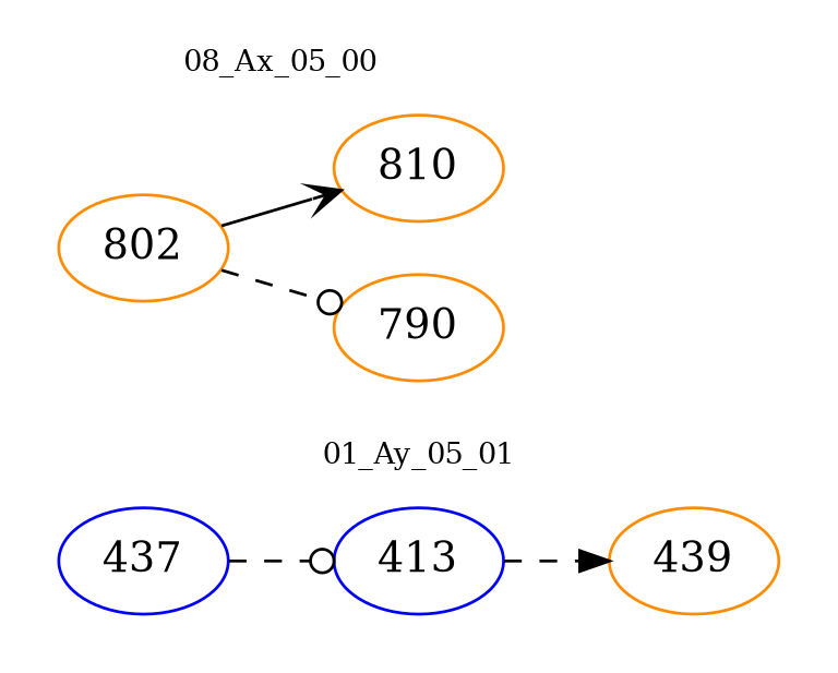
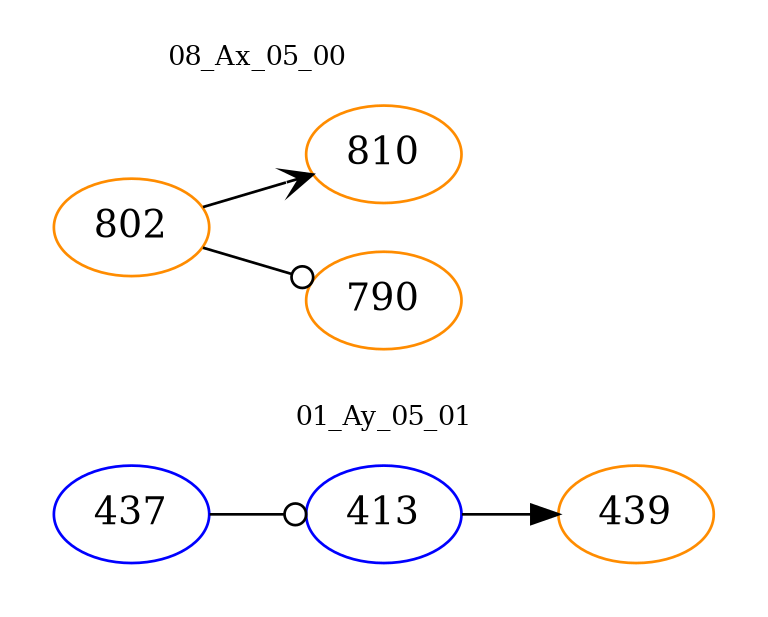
  digraph {
    rankdir=LR
    node [color=darkorange]
    edge [arrowhead=odot color=black style=solid]
    n1 [color=blue label=437]
    n2 [color=blue label=413]
    n3 [label=439]
    n4 [label=802]
    n5 [label=790]
    n6 [label=810]
    subgraph cluster_1 {
      color=white
      fontsize=10
      label="01_Ay_05_01"
      n1
      n2
      n3
    }
    subgraph cluster_2 {
      color=white
      fontsize=10
      label="08_Ax_05_00"
      n4
      n5
      n6
    }
-   n1 -> n2 [style=dashed]
-   n2 -> n3 [arrowhead=normal style=dashed]
-   n4 -> n5 [style=dashed]
+   n1 -> n2
+   n2 -> n3 [arrowhead=normal]
+   n4 -> n5
    n4 -> n6 [arrowhead=vee]
  }
